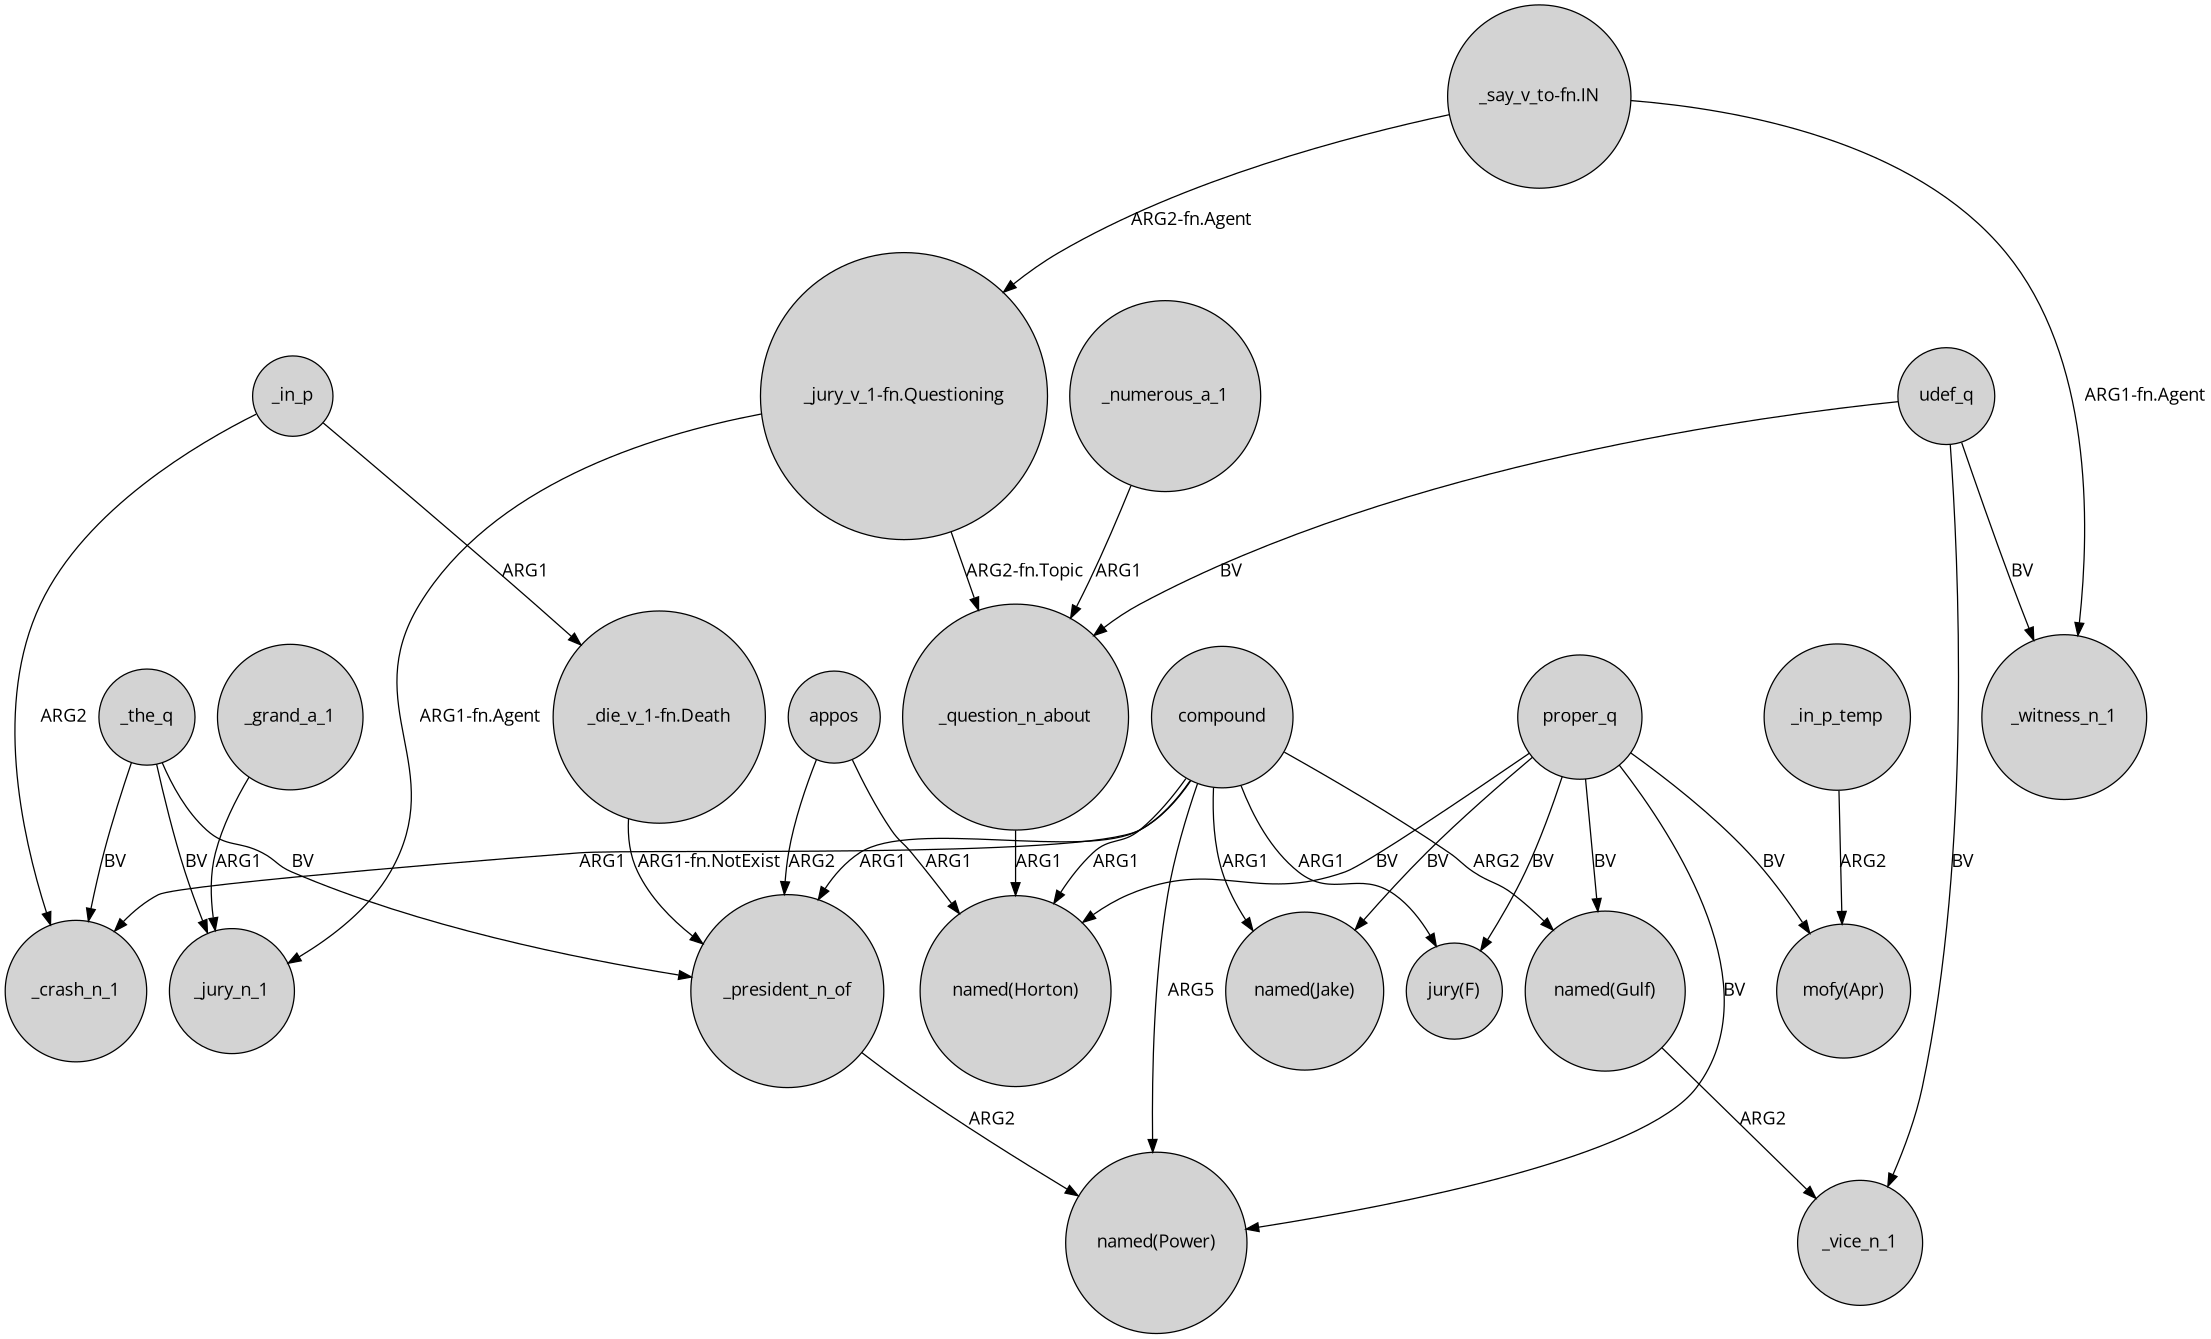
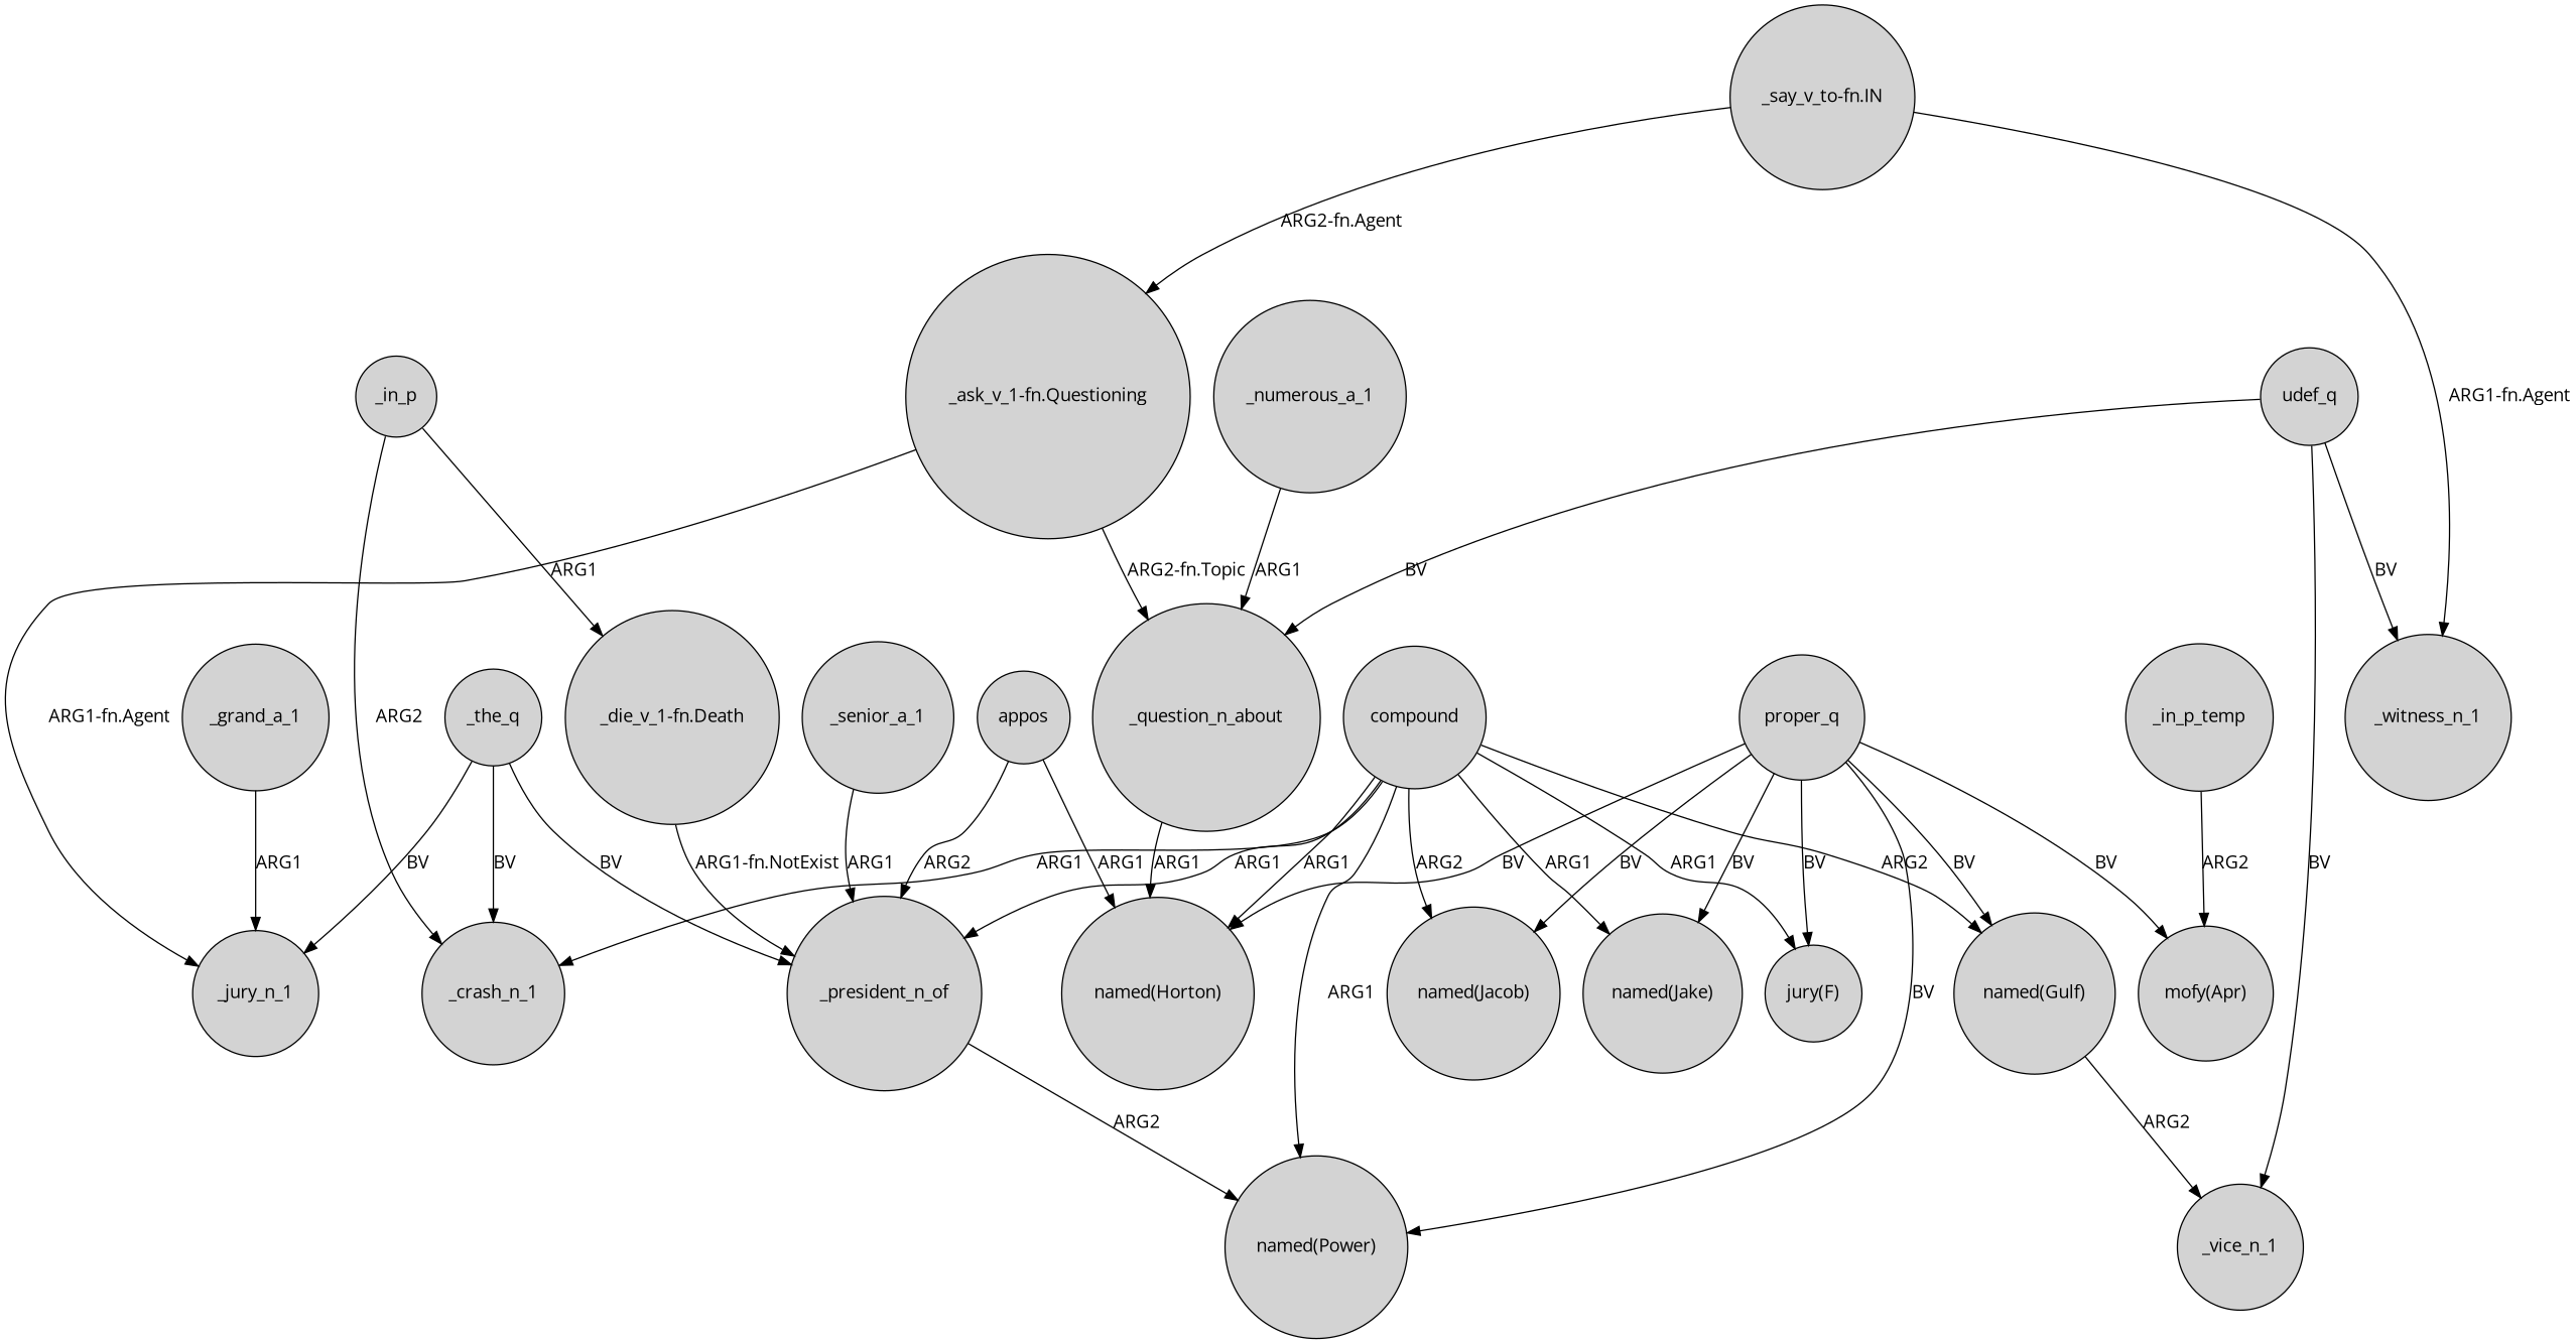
  digraph {
    fontname="Open Sans"
    node [fontname="Open Sans" shape=circle style=filled]
    edge [fontname="Open Sans"]
    compound
    "named(Power)"
    _president_n_of
    "named(Gulf)"
    n5 [label="jury(F)"]
    _crash_n_1
    "named(Horton)"
+   "named(Jacob)"
    "named(Jake)"
    _vice_n_1
    "_die_v_1-fn.Death"
    proper_q
    "mofy(Apr)"
    udef_q
    _question_n_about
    _witness_n_1
    _in_p
-   "_ask_v_1-fn.Questioning" [label="_jury_v_1-fn.Questioning"]
+   _senior_a_1
+   "_ask_v_1-fn.Questioning"
    _jury_n_1
    appos
    _numerous_a_1
    _grand_a_1
    "_say_v_to-fn.IN"
    _in_p_temp
    _the_q
-   compound -> "named(Power)" [label=ARG5]
+   compound -> "named(Power)" [label=ARG1]
    compound -> _president_n_of [label=ARG1]
    compound -> "named(Gulf)" [label=ARG2]
    compound -> n5 [label=ARG1]
    compound -> _crash_n_1 [label=ARG1]
    compound -> "named(Horton)" [label=ARG1]
+   compound -> "named(Jacob)" [label=ARG2]
    compound -> "named(Jake)" [label=ARG1]
    _president_n_of -> "named(Power)" [label=ARG2]
    "named(Gulf)" -> _vice_n_1 [label=ARG2]
    "_die_v_1-fn.Death" -> _president_n_of [label="ARG1-fn.NotExist"]
    proper_q -> "named(Power)" [label=BV]
    proper_q -> "named(Gulf)" [label=BV]
    proper_q -> n5 [label=BV]
    proper_q -> "named(Horton)" [label=BV]
+   proper_q -> "named(Jacob)" [label=BV]
    proper_q -> "named(Jake)" [label=BV]
    proper_q -> "mofy(Apr)" [label=BV]
    udef_q -> _vice_n_1 [label=BV]
    udef_q -> _question_n_about [label=BV]
    udef_q -> _witness_n_1 [label=BV]
    _question_n_about -> "named(Horton)" [label=ARG1]
    _in_p -> _crash_n_1 [label=ARG2]
    _in_p -> "_die_v_1-fn.Death" [label=ARG1]
+   _senior_a_1 -> _president_n_of [label=ARG1]
    "_ask_v_1-fn.Questioning" -> _question_n_about [label="ARG2-fn.Topic"]
    "_ask_v_1-fn.Questioning" -> _jury_n_1 [label="ARG1-fn.Agent"]
    appos -> _president_n_of [label=ARG2]
    appos -> "named(Horton)" [label=ARG1]
    _numerous_a_1 -> _question_n_about [label=ARG1]
    _grand_a_1 -> _jury_n_1 [label=ARG1]
    "_say_v_to-fn.IN" -> _witness_n_1 [label="ARG1-fn.Agent"]
    "_say_v_to-fn.IN" -> "_ask_v_1-fn.Questioning" [label="ARG2-fn.Agent"]
    _in_p_temp -> "mofy(Apr)" [label=ARG2]
    _the_q -> _president_n_of [label=BV]
    _the_q -> _crash_n_1 [label=BV]
    _the_q -> _jury_n_1 [label=BV]
  }
